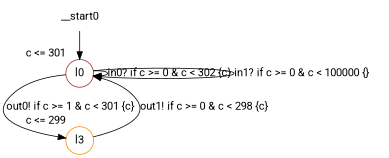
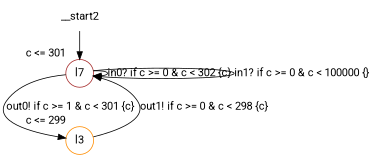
  digraph {
    fontname=Roboto
    node [color=brown fontname=Roboto shape=circle margin=0]
    edge [fontname=Roboto]
-   __start0 [shape=none margin=""]
-   n2 [label=l0 xlabel="c <= 301"]
+   __start0 [shape=none label=__start2 margin=""]
+   n2 [label=l7 xlabel="c <= 301"]
    n3 [color=darkorange label=l3 xlabel="c <= 299"]
    __start0 -> n2
    n2 -> n2 [label="in0? if c >= 0 & c < 302 {c} "]
    n2 -> n2 [label="in1? if c >= 0 & c < 100000 {} "]
    n2 -> n3 [label="out0! if c >= 1 & c < 301 {c} "]
    n3 -> n2 [label="out1! if c >= 0 & c < 298 {c} "]
  }
